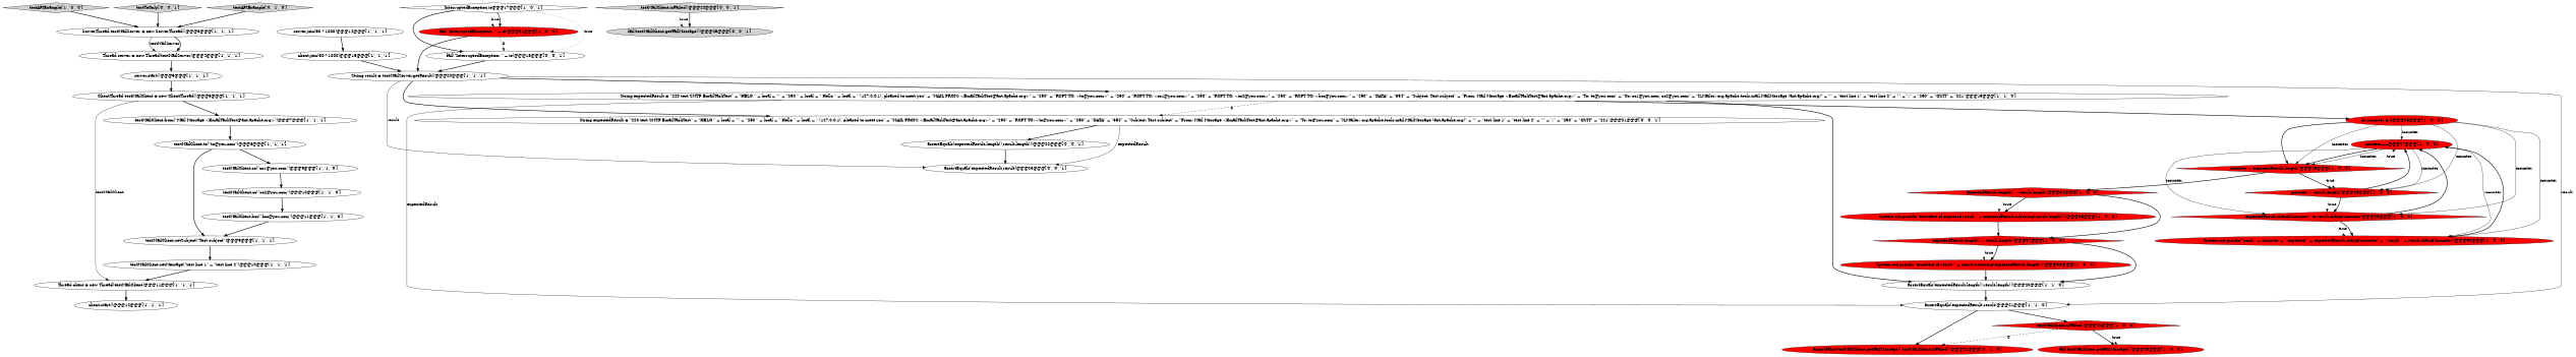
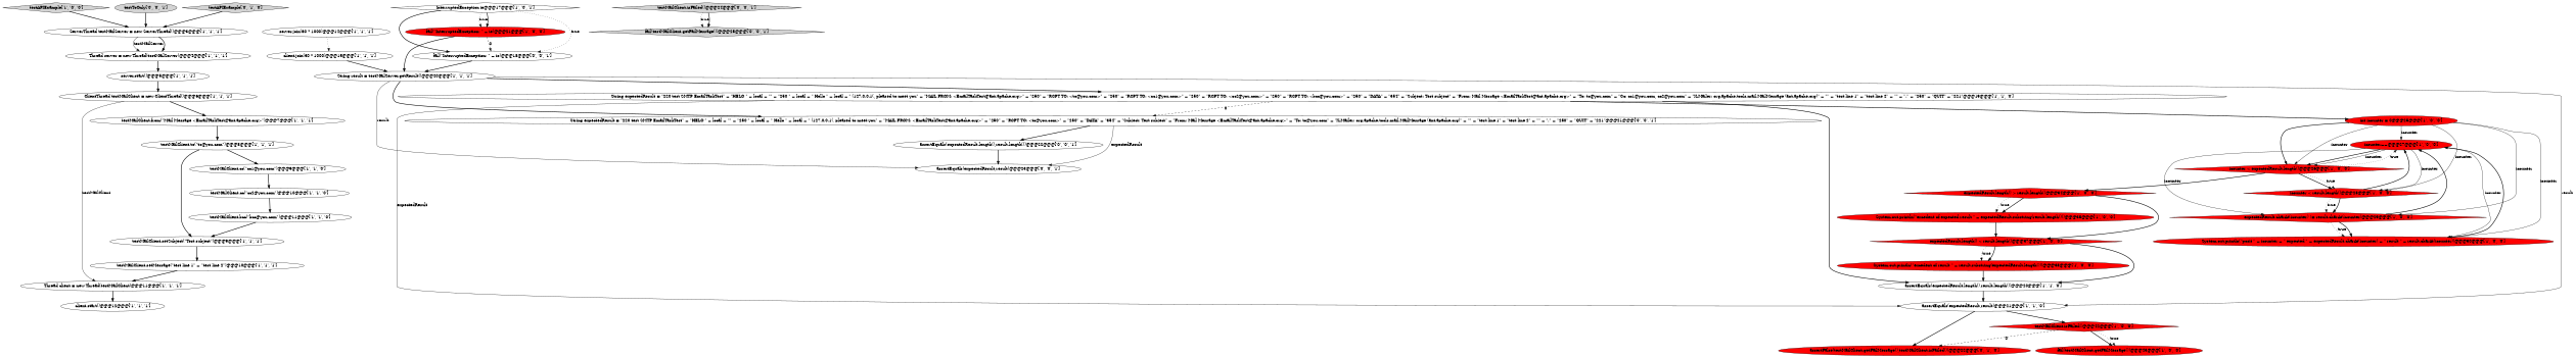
  digraph {
    node [fillcolor=white shape=ellipse style=filled]
    edge [style=bold]
    n1 [label="testMailClient.bcc(\"bcc@you.com\")@@@11@@@['1', '1', '0']"]
    n2 [label="testMailClient.setSubject(\"Test subject\")@@@9@@@['1', '1', '1']"]
    n3 [label="testMailClient.setMessage(\"test line 1\" + \"test line 2\")@@@10@@@['1', '1', '1']"]
    n4 [label="server.join(60 * 1000)@@@14@@@['1', '1', '1']"]
    n5 [label="client.join(30 * 1000)@@@15@@@['1', '1', '1']"]
    n6 [label="String result = testMailServer.getResult()@@@20@@@['1', '1', '1']"]
    n7 [label="String expectedResult = \"220 test SMTP EmailTaskTest\" + \"HELO \" + local + \"\" + \"250 \" + local + \" Hello \" + local + \" (127.0.0.1(, pleased to meet you\" + \"MAIL FROM: <EmailTaskTest@ant.apache.org>\" + \"250\" + \"RCPT TO: <to@you.com>\" + \"250\" + \"DATA\" + \"354\" + \"Subject: Test subject\" + \"From: Mail Message <EmailTaskTest@ant.apache.org>\" + \"To: to@you.com\" + \"X-Mailer: org.apache.tools.mail.MailMessage (ant.apache.org)\" + \"\" + \"test line 1\" + \"test line 2\" + \"\" + \".\" + \"250\" + \"QUIT\" + \"221\"@@@21@@@['0', '0', '1']"]
    n8 [label="assertEquals(expectedResult,result)@@@23@@@['0', '0', '1']"]
    n9 [label="assertEquals(expectedResult.length(),result.length())@@@22@@@['0', '0', '1']"]
    n10 [fillcolor=lightgray label="testMailClient.isFailed()@@@24@@@['0', '0', '1']" shape=diamond]
-   n11 [fillcolor=lightgray label="fail(testMailClient.getFailMessage())@@@25@@@['0', '0', '1']"]
+   n11 [fillcolor=lightgray label="fail(testMailClient.getFailMessage())@@@25@@@['0', '0', '1']" shape=diamond]
    n12 [label="ClientThread testMailClient = new ClientThread()@@@6@@@['1', '1', '1']"]
    n13 [label="Thread client = new Thread(testMailClient)@@@11@@@['1', '1', '1']"]
    n14 [label="testMailClient.from(\"Mail Message <EmailTaskTest@ant.apache.org>\")@@@7@@@['1', '1', '1']"]
    n15 [label="client.start()@@@12@@@['1', '1', '1']"]
    n16 [label="testMailClient.to(\"to@you.com\")@@@8@@@['1', '1', '1']"]
    n17 [fillcolor=red label="assertFalse(testMailClient.getFailMessage(),testMailClient.isFailed())@@@22@@@['0', '1', '0']"]
    n18 [fillcolor=red label="icounter++@@@27@@@['1', '0', '0']"]
    n19 [fillcolor=red label="icounter < expectedResult.length()@@@26@@@['1', '0', '0']" shape=diamond]
    n20 [fillcolor=red label="icounter < result.length()@@@28@@@['1', '0', '0']" shape=diamond]
    n21 [fillcolor=red label="System.out.println(\"posit \" + icounter + \" expected \" + expectedResult.charAt(icounter) + \" result \" + result.charAt(icounter))@@@30@@@['1', '0', '0']"]
    n22 [fillcolor=red label="expectedResult.charAt(icounter) != result.charAt(icounter)@@@29@@@['1', '0', '0']" shape=diamond]
    n23 [fillcolor=red label="expectedResult.length() > result.length()@@@34@@@['1', '0', '0']" shape=diamond]
    n24 [label="ServerThread testMailServer = new ServerThread()@@@3@@@['1', '1', '1']"]
    n25 [label="Thread server = new Thread(testMailServer)@@@4@@@['1', '1', '1']"]
    n26 [label="server.start()@@@5@@@['1', '1', '1']"]
    n27 [fillcolor=red label="int icounter = 0@@@25@@@['1', '0', '0']"]
    n28 [label="fail(\"InterruptedException: \" + ie)@@@18@@@['0', '0', '1']"]
    n29 [label="assertEquals(expectedResult,result)@@@21@@@['1', '1', '0']"]
    n30 [label="String expectedResult = \"220 test SMTP EmailTaskTest\" + \"HELO \" + local + \"\" + \"250 \" + local + \" Hello \" + local + \" (127.0.0.1(, pleased to meet you\" + \"MAIL FROM: <EmailTaskTest@ant.apache.org>\" + \"250\" + \"RCPT TO: <to@you.com>\" + \"250\" + \"RCPT TO: <cc1@you.com>\" + \"250\" + \"RCPT TO: <cc2@you.com>\" + \"250\" + \"RCPT TO: <bcc@you.com>\" + \"250\" + \"DATA\" + \"354\" + \"Subject: Test subject\" + \"From: Mail Message <EmailTaskTest@ant.apache.org>\" + \"To: to@you.com\" + \"Cc: cc1@you.com, cc2@you.com\" + \"X-Mailer: org.apache.tools.mail.MailMessage (ant.apache.org)\" + \"\" + \"test line 1\" + \"test line 2\" + \"\" + \".\" + \"250\" + \"QUIT\" + \"221\"@@@19@@@['1', '1', '0']"]
    n31 [fillcolor=lightgray label="testAPIExample['1', '0', '0']" shape=diamond]
    n32 [label="assertEquals(expectedResult.length(),result.length())@@@20@@@['1', '1', '0']"]
    n33 [fillcolor=red label="testMailClient.isFailed()@@@42@@@['1', '0', '0']" shape=diamond]
    n34 [fillcolor=red label="fail(\"InterruptedException: \" + ie)@@@21@@@['1', '0', '0']"]
    n35 [fillcolor=red label="fail(testMailClient.getFailMessage())@@@43@@@['1', '0', '0']"]
    n36 [label="testMailClient.cc(\"cc1@you.com\")@@@9@@@['1', '1', '0']"]
    n37 [fillcolor=red label="expectedResult.length() < result.length()@@@37@@@['1', '0', '0']" shape=diamond]
    n38 [fillcolor=red label="System.out.println(\"excedent of expected result \" + expectedResult.substring(result.length()))@@@35@@@['1', '0', '0']"]
    n39 [label="testMailClient.cc(\"cc2@you.com\")@@@10@@@['1', '1', '0']"]
    n40 [fillcolor=red label="System.out.println(\"excedent of result \" + result.substring(expectedResult.length()))@@@38@@@['1', '0', '0']"]
-   n41 [fillcolor=lightgray label="testToOnly['0', '0', '1']" shape=diamond]
+   n41 [fillcolor=lightgray label="testToOnly['0', '0', '1']"]
    n42 [label="InterruptedException ie@@@17@@@['1', '0', '1']" shape=diamond]
    n43 [fillcolor=lightgray label="testAPIExample['0', '1', '0']" shape=diamond]
    n1 -> n2
    n2 -> n3
    n3 -> n13
-   n4 -> n5
+   n4 -> n5 [style=dotted]
    n5 -> n6
    n6 -> n7
    n6 -> n8 [label=result style=solid]
    n6 -> n29 [label=result style=solid]
    n6 -> n30
    n7 -> n8 [label=expectedResult style=solid]
    n7 -> n9
    n9 -> n8
    n10 -> n11 [label=true style=dotted]
    n10 -> n11
    n12 -> n13 [label=testMailClient style=solid]
    n12 -> n14
    n13 -> n15
    n14 -> n16
    n16 -> n2
    n16 -> n36
    n18 -> n19
    n18 -> n19 [label=icounter style=solid]
    n18 -> n20 [label=icounter style=solid]
    n18 -> n21 [label=icounter style=solid]
    n18 -> n22 [label=icounter style=solid]
    n19 -> n18 [label=true style=dotted]
    n19 -> n20
    n19 -> n20 [label=true style=dotted]
    n19 -> n23
    n20 -> n18
    n20 -> n22
    n20 -> n22 [label=true style=dotted]
    n21 -> n18
    n22 -> n18
    n22 -> n21 [label=true style=dotted]
    n22 -> n21
    n23 -> n37
    n23 -> n38
    n23 -> n38 [label=true style=dotted]
    n24 -> n25 [label=testMailServer style=solid]
    n24 -> n25
    n25 -> n26
    n26 -> n12
    n27 -> n18 [label=icounter style=solid]
    n27 -> n19
    n27 -> n19 [label=icounter style=solid]
    n27 -> n20 [label=icounter style=solid]
    n27 -> n21 [label=icounter style=solid]
    n27 -> n22 [label=icounter style=solid]
    n28 -> n6
    n29 -> n17
    n29 -> n33
    n30 -> n7 [label=0 style=dashed]
    n30 -> n27
    n30 -> n29 [label=expectedResult style=solid]
    n30 -> n32
    n31 -> n24
    n32 -> n29
    n33 -> n17 [label=0 style=dashed]
    n33 -> n35
    n33 -> n35 [label=true style=dotted]
    n34 -> n6
    n34 -> n28 [label=0 style=dashed]
    n36 -> n39
    n37 -> n32
    n37 -> n40
    n37 -> n40 [label=true style=dotted]
    n38 -> n37
    n39 -> n1
    n40 -> n32
    n41 -> n24
    n42 -> n28 [label=true style=dotted]
    n42 -> n28
    n42 -> n34 [label=true style=dotted]
    n42 -> n34
    n43 -> n24
  }
